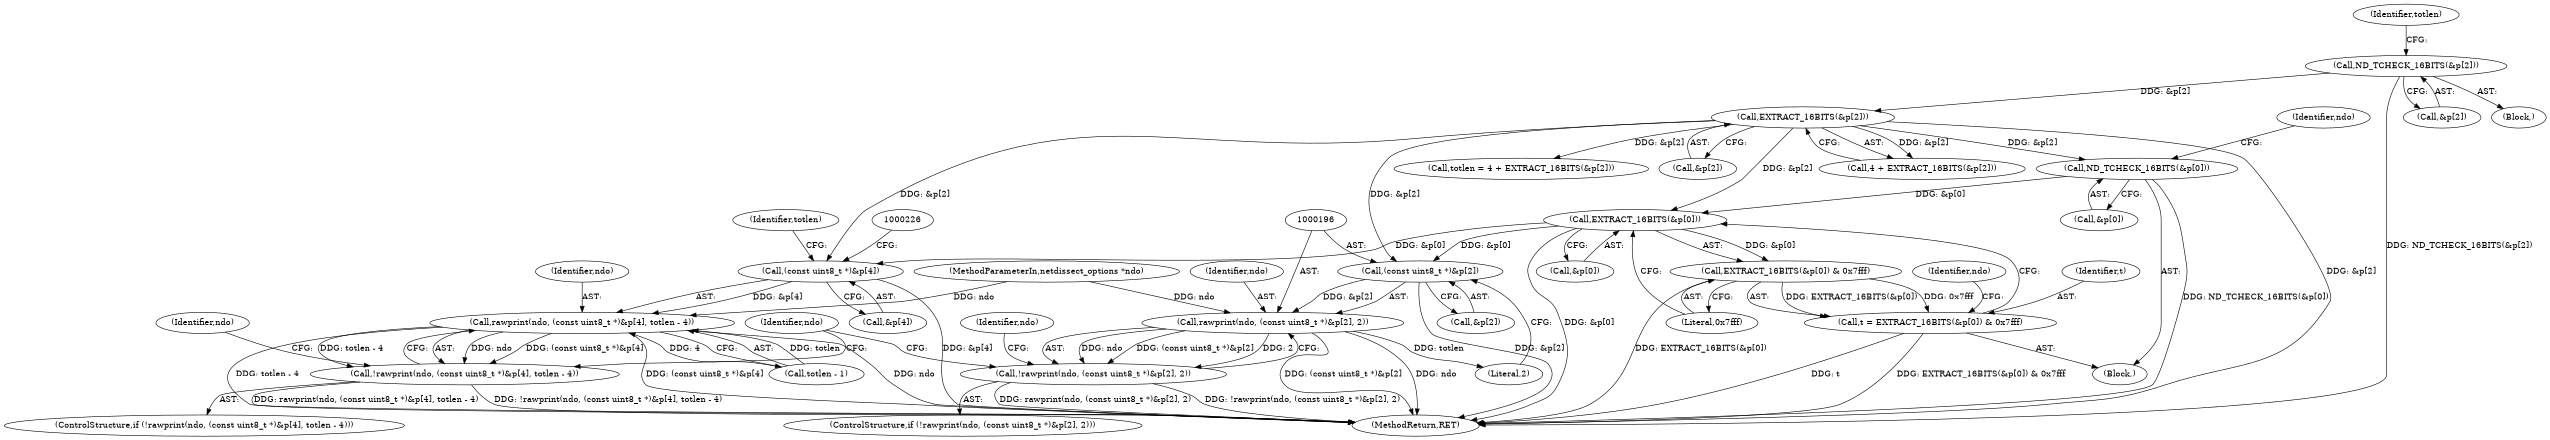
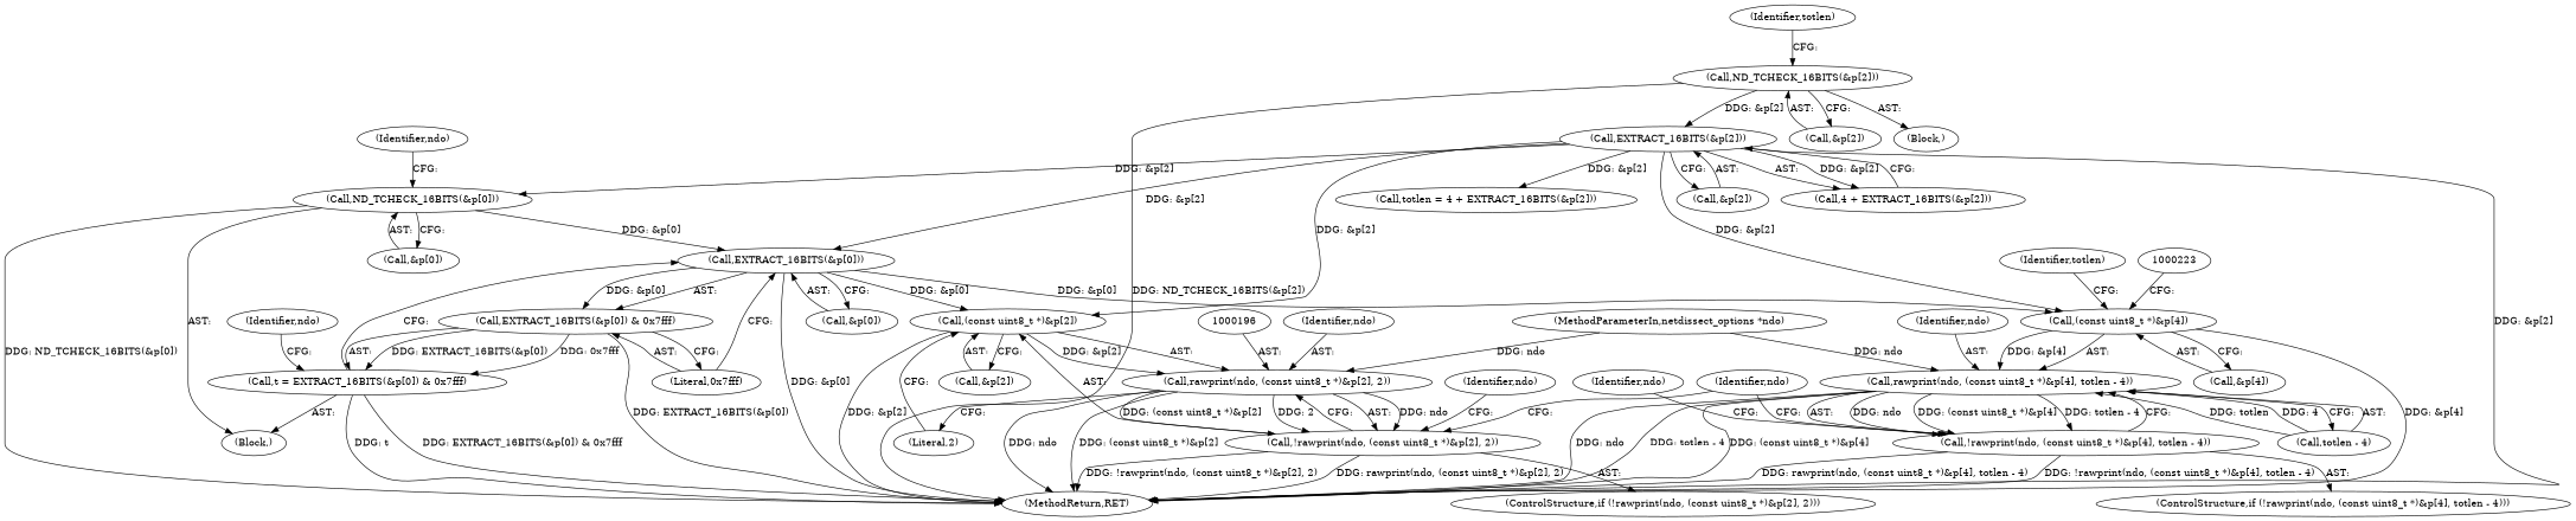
  digraph {
    n1 [label="(Call,EXTRACT_16BITS(&p[0]))"]
    n2 [label="(Call,EXTRACT_16BITS(&p[0]) & 0x7fff)"]
    n3 [label="(Call,(const uint8_t *)&p[2])"]
    n4 [label="(Call,(const uint8_t *)&p[4])"]
    n5 [label="(Call,&p[0])"]
    n6 [label="(MethodReturn,RET)"]
    n7 [label="(Call,t = EXTRACT_16BITS(&p[0]) & 0x7fff)"]
    n8 [label="(Literal,0x7fff)"]
    n9 [label="(Call,rawprint(ndo, (const uint8_t *)&p[2], 2))"]
    n10 [label="(Call,&p[2])"]
    n11 [label="(Call,rawprint(ndo, (const uint8_t *)&p[4], totlen - 4))"]
    n12 [label="(Call,&p[4])"]
    n13 [label="(Call,EXTRACT_16BITS(&p[2]))"]
    n14 [label="(Call,ND_TCHECK_16BITS(&p[0]))"]
    n15 [label="(Call,totlen = 4 + EXTRACT_16BITS(&p[2]))"]
    n16 [label="(Call,&p[2])"]
    n17 [label="(Call,4 + EXTRACT_16BITS(&p[2]))"]
    n18 [label="(Call,&p[0])"]
    n19 [label="(Block,)"]
    n20 [label="(Call,ND_TCHECK_16BITS(&p[2]))"]
    n21 [label="(Call,&p[2])"]
    n22 [label="(Block,)"]
    n23 [label="(Call,!rawprint(ndo, (const uint8_t *)&p[2], 2))"]
    n24 [label="(Literal,2)"]
    n25 [label="(ControlStructure,if (!rawprint(ndo, (const uint8_t *)&p[2], 2)))"]
    n26 [label="(Call,!rawprint(ndo, (const uint8_t *)&p[4], totlen - 4))"]
-   n27 [label="(Call,totlen - 1)"]
+   n27 [label="(Call,totlen - 4)"]
    n28 [label="(ControlStructure,if (!rawprint(ndo, (const uint8_t *)&p[4], totlen - 4)))"]
-   n29 [label="(Identifier,t)"]
    n30 [label="(Identifier,ndo)"]
    n31 [label="(Identifier,ndo)"]
    n32 [label="(Identifier,ndo)"]
    n33 [label="(Identifier,totlen)"]
    n34 [label="(Identifier,totlen)"]
    n35 [label="(Identifier,ndo)"]
    n36 [label="(Identifier,ndo)"]
    n37 [label="(MethodParameterIn,netdissect_options *ndo)"]
    n38 [label="(Identifier,ndo)"]
    n39 [label="(Identifier,ndo)"]
    1000196
-   1000223 [label=1000226]
+   1000223
    n1 -> n2 [label="AST: "]
    n1 -> n2 [label="DDG: &p[0]"]
    n1 -> n3 [label="DDG: &p[0]"]
    n1 -> n4 [label="DDG: &p[0]"]
    n1 -> n5 [label="CFG: "]
    n1 -> n6 [label="DDG: &p[0]"]
    n2 -> n6 [label="DDG: EXTRACT_16BITS(&p[0])"]
    n2 -> n7 [label="AST: "]
    n2 -> n7 [label="DDG: EXTRACT_16BITS(&p[0])"]
    n2 -> n7 [label="DDG: 0x7fff"]
    n2 -> n8 [label="CFG: "]
    n3 -> n6 [label="DDG: &p[2]"]
    n3 -> n9 [label="AST: "]
    n3 -> n9 [label="DDG: &p[2]"]
    n3 -> n10 [label="CFG: "]
    n4 -> n6 [label="DDG: &p[4]"]
    n4 -> n11 [label="AST: "]
    n4 -> n11 [label="DDG: &p[4]"]
    n4 -> n12 [label="CFG: "]
    n5 -> n1 [label="AST: "]
    n7 -> n1 [label="CFG: "]
    n7 -> n6 [label="DDG: EXTRACT_16BITS(&p[0]) & 0x7fff"]
    n7 -> n6 [label="DDG: t"]
    n7 -> n19 [label="AST: "]
    n8 -> n1 [label="CFG: "]
    n8 -> n2 [label="AST: "]
    n9 -> n6 [label="DDG: ndo"]
    n9 -> n6 [label="DDG: (const uint8_t *)&p[2]"]
    n9 -> n23 [label="AST: "]
    n9 -> n23 [label="DDG: ndo"]
    n9 -> n23 [label="DDG: (const uint8_t *)&p[2]"]
    n9 -> n23 [label="DDG: 2"]
-   n9 -> n24 [label="DDG: totlen"]
+   n9 -> n24 [label="CFG: "]
    n10 -> n3 [label="AST: "]
    n11 -> n6 [label="DDG: ndo"]
    n11 -> n6 [label="DDG: totlen - 4"]
    n11 -> n6 [label="DDG: (const uint8_t *)&p[4]"]
    n11 -> n26 [label="AST: "]
    n11 -> n26 [label="DDG: ndo"]
    n11 -> n26 [label="DDG: (const uint8_t *)&p[4]"]
    n11 -> n26 [label="DDG: totlen - 4"]
    n11 -> n27 [label="CFG: "]
    n12 -> n4 [label="AST: "]
    n13 -> n1 [label="DDG: &p[2]"]
    n13 -> n3 [label="DDG: &p[2]"]
    n13 -> n4 [label="DDG: &p[2]"]
    n13 -> n6 [label="DDG: &p[2]"]
    n13 -> n14 [label="DDG: &p[2]"]
    n13 -> n15 [label="DDG: &p[2]"]
    n13 -> n16 [label="CFG: "]
    n13 -> n17 [label="AST: "]
    n13 -> n17 [label="DDG: &p[2]"]
    n14 -> n1 [label="DDG: &p[0]"]
    n14 -> n6 [label="DDG: ND_TCHECK_16BITS(&p[0])"]
    n14 -> n18 [label="CFG: "]
    n14 -> n19 [label="AST: "]
    n16 -> n13 [label="AST: "]
    n17 -> n13 [label="CFG: "]
    n18 -> n14 [label="AST: "]
    n20 -> n6 [label="DDG: ND_TCHECK_16BITS(&p[2])"]
    n20 -> n13 [label="DDG: &p[2]"]
    n20 -> n21 [label="CFG: "]
    n20 -> n22 [label="AST: "]
    n21 -> n20 [label="AST: "]
    n23 -> n6 [label="DDG: rawprint(ndo, (const uint8_t *)&p[2], 2)"]
    n23 -> n6 [label="DDG: !rawprint(ndo, (const uint8_t *)&p[2], 2)"]
    n23 -> n9 [label="CFG: "]
    n23 -> n25 [label="AST: "]
    n24 -> n3 [label="CFG: "]
    n26 -> n6 [label="DDG: !rawprint(ndo, (const uint8_t *)&p[4], totlen - 4)"]
    n26 -> n6 [label="DDG: rawprint(ndo, (const uint8_t *)&p[4], totlen - 4)"]
    n26 -> n11 [label="CFG: "]
    n26 -> n28 [label="AST: "]
    n27 -> n11 [label="AST: "]
    n27 -> n11 [label="DDG: totlen"]
    n27 -> n11 [label="DDG: 4"]
-   n29 -> n7 [label="AST: "]
    n30 -> n11 [label="AST: "]
    n31 -> n26 [label="CFG: "]
    n32 -> n9 [label="AST: "]
    n33 -> n20 [label="CFG: "]
    n34 -> n4 [label="CFG: "]
    n35 -> n14 [label="CFG: "]
    n36 -> n7 [label="CFG: "]
    n37 -> n9 [label="DDG: ndo"]
    n37 -> n11 [label="DDG: ndo"]
    n38 -> n23 [label="CFG: "]
    n38 -> n26 [label="CFG: "]
    n39 -> n23 [label="CFG: "]
-   1000196 -> n3 [label="AST: "]
+   n23 -> n3 [label="AST: "]
    1000196 -> n9 [label="AST: "]
    1000223 -> n4 [label="CFG: "]
  }
